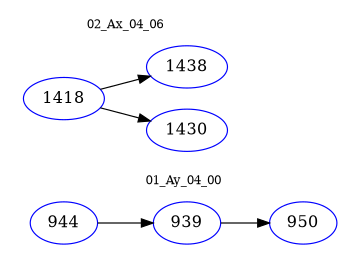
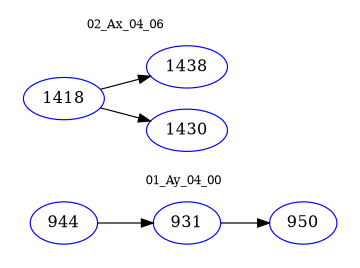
  digraph {
    rankdir=LR
    node [color=blue]
    edge [color=black]
    n1 [label=944]
-   n2 [label=939]
+   n2 [label=931]
    n3 [label=950]
    n4 [label=1430]
    n5 [label=1418]
    n6 [label=1438]
    subgraph cluster_1 {
      color=white
      fontsize=10
      label="01_Ay_04_00"
      n1
      n2
      n3
    }
    subgraph cluster_2 {
      color=white
      fontsize=10
      label="02_Ax_04_06"
      n4
      n5
      n6
    }
    n1 -> n2
    n2 -> n3
    n5 -> n4
    n5 -> n6
  }
